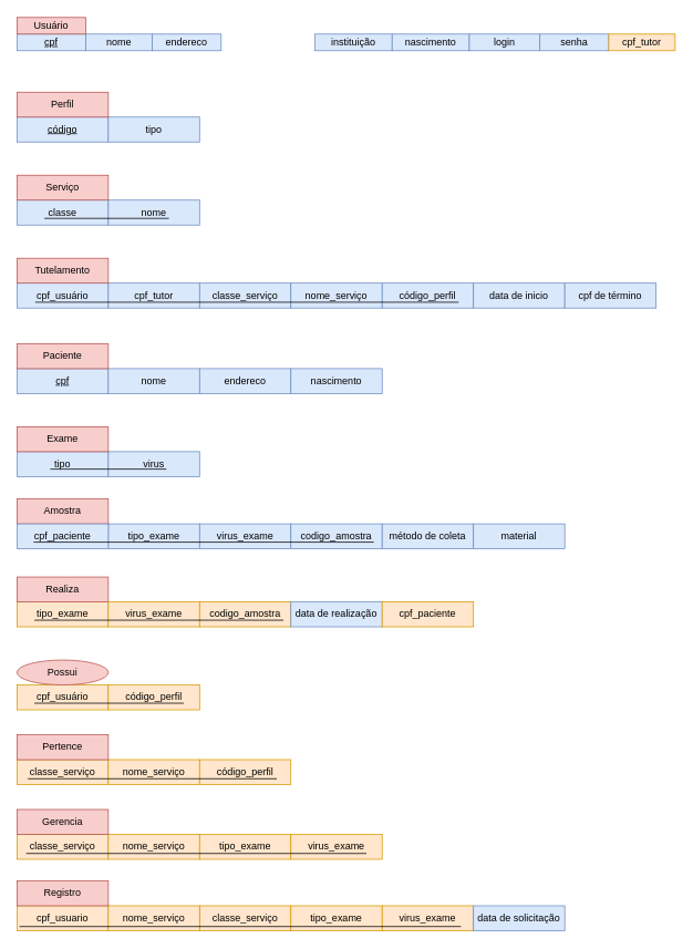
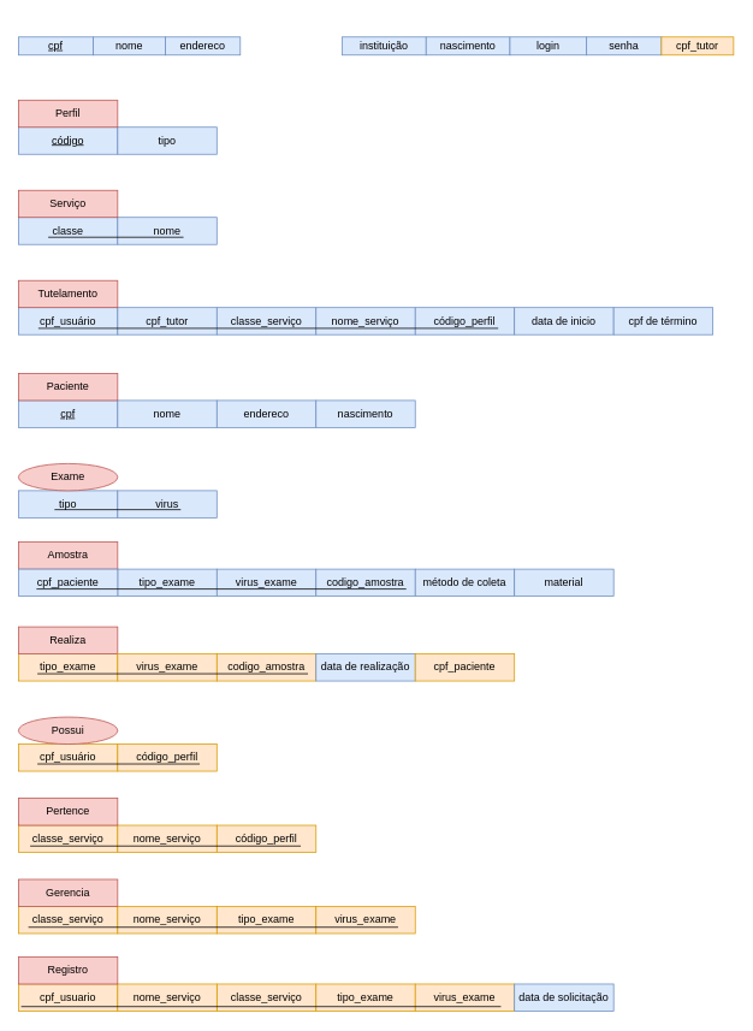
  <mxCell id="0" />
  <mxCell id="1" parent="0" />
  <mxCell id="2" value="classe_serviço" style="rounded=0;whiteSpace=wrap;html=1;fillColor=#ffe6cc;strokeColor=#d79b00;" vertex="1" parent="1"><mxGeometry x="240" y="1090" width="110" height="30" as="geometry" /></mxCell>
  <mxCell id="3" value="&lt;u&gt;cpf&lt;/u&gt;" style="rounded=0;whiteSpace=wrap;html=1;fillColor=#dae8fc;strokeColor=#6c8ebf;" parent="1" vertex="1"><mxGeometry x="20" y="40" width="83" height="20" as="geometry" /></mxCell>
  <mxCell id="4" value="nome" style="rounded=0;whiteSpace=wrap;html=1;fillColor=#dae8fc;strokeColor=#6c8ebf;" parent="1" vertex="1"><mxGeometry x="103" y="40" width="80" height="20" as="geometry" /></mxCell>
- <mxCell id="5" value="Usuário" style="rounded=0;whiteSpace=wrap;html=1;fillColor=#f8cecc;strokeColor=#b85450;" parent="1" vertex="1"><mxGeometry x="20" y="20" width="83" height="20" as="geometry" /></mxCell>
  <mxCell id="6" value="endereco" style="rounded=0;whiteSpace=wrap;html=1;fillColor=#dae8fc;strokeColor=#6c8ebf;" parent="1" vertex="1"><mxGeometry x="183" y="40" width="83" height="20" as="geometry" /></mxCell>
  <mxCell id="7" value="instituição" style="rounded=0;whiteSpace=wrap;html=1;fillColor=#dae8fc;strokeColor=#6c8ebf;" parent="1" vertex="1"><mxGeometry x="379" y="40" width="93" height="20" as="geometry" /></mxCell>
  <mxCell id="8" value="nascimento" style="rounded=0;whiteSpace=wrap;html=1;fillColor=#dae8fc;strokeColor=#6c8ebf;" parent="1" vertex="1"><mxGeometry x="472" y="40" width="93" height="20" as="geometry" /></mxCell>
  <mxCell id="9" value="login" style="rounded=0;whiteSpace=wrap;html=1;fillColor=#dae8fc;strokeColor=#6c8ebf;" parent="1" vertex="1"><mxGeometry x="565" y="40" width="85" height="20" as="geometry" /></mxCell>
  <mxCell id="10" value="senha" style="rounded=0;whiteSpace=wrap;html=1;fillColor=#dae8fc;strokeColor=#6c8ebf;" parent="1" vertex="1"><mxGeometry x="650" y="40" width="83" height="20" as="geometry" /></mxCell>
  <mxCell id="11" value="&lt;u&gt;código&lt;/u&gt;" style="rounded=0;whiteSpace=wrap;html=1;fillColor=#dae8fc;strokeColor=#6c8ebf;" parent="1" vertex="1"><mxGeometry x="20" y="140" width="110" height="30" as="geometry" /></mxCell>
  <mxCell id="12" value="tipo" style="rounded=0;whiteSpace=wrap;html=1;fillColor=#dae8fc;strokeColor=#6c8ebf;" parent="1" vertex="1"><mxGeometry x="130" y="140" width="110" height="30" as="geometry" /></mxCell>
  <mxCell id="13" value="Perfil" style="rounded=0;whiteSpace=wrap;html=1;fillColor=#f8cecc;strokeColor=#b85450;" parent="1" vertex="1"><mxGeometry x="20" y="110" width="110" height="30" as="geometry" /></mxCell>
  <mxCell id="14" value="classe" style="rounded=0;whiteSpace=wrap;html=1;fillColor=#dae8fc;strokeColor=#6c8ebf;" parent="1" vertex="1"><mxGeometry x="20" y="240" width="110" height="30" as="geometry" /></mxCell>
  <mxCell id="15" value="nome" style="rounded=0;whiteSpace=wrap;html=1;fillColor=#dae8fc;strokeColor=#6c8ebf;" parent="1" vertex="1"><mxGeometry x="130" y="240" width="110" height="30" as="geometry" /></mxCell>
  <mxCell id="16" value="Serviço" style="rounded=0;whiteSpace=wrap;html=1;fillColor=#f8cecc;strokeColor=#b85450;" parent="1" vertex="1"><mxGeometry x="20" y="210" width="110" height="30" as="geometry" /></mxCell>
  <mxCell id="17" value="&lt;u&gt;cpf&lt;/u&gt;" style="rounded=0;whiteSpace=wrap;html=1;fillColor=#dae8fc;strokeColor=#6c8ebf;" parent="1" vertex="1"><mxGeometry x="20" y="443" width="110" height="30" as="geometry" /></mxCell>
  <mxCell id="18" value="nome" style="rounded=0;whiteSpace=wrap;html=1;fillColor=#dae8fc;strokeColor=#6c8ebf;" parent="1" vertex="1"><mxGeometry x="130" y="443" width="110" height="30" as="geometry" /></mxCell>
  <mxCell id="19" value="Paciente" style="rounded=0;whiteSpace=wrap;html=1;fillColor=#f8cecc;strokeColor=#b85450;" parent="1" vertex="1"><mxGeometry x="20" y="413" width="110" height="30" as="geometry" /></mxCell>
  <mxCell id="20" value="endereco" style="rounded=0;whiteSpace=wrap;html=1;fillColor=#dae8fc;strokeColor=#6c8ebf;" parent="1" vertex="1"><mxGeometry x="240" y="443" width="110" height="30" as="geometry" /></mxCell>
  <mxCell id="21" value="nascimento" style="rounded=0;whiteSpace=wrap;html=1;fillColor=#dae8fc;strokeColor=#6c8ebf;" parent="1" vertex="1"><mxGeometry x="350" y="443" width="110" height="30" as="geometry" /></mxCell>
  <mxCell id="22" value="tipo" style="rounded=0;whiteSpace=wrap;html=1;fillColor=#dae8fc;strokeColor=#6c8ebf;" parent="1" vertex="1"><mxGeometry x="20" y="543" width="110" height="30" as="geometry" /></mxCell>
  <mxCell id="23" value="virus" style="rounded=0;whiteSpace=wrap;html=1;fillColor=#dae8fc;strokeColor=#6c8ebf;" parent="1" vertex="1"><mxGeometry x="130" y="543" width="110" height="30" as="geometry" /></mxCell>
- <mxCell id="24" value="Exame" style="rounded=0;whiteSpace=wrap;html=1;fillColor=#f8cecc;strokeColor=#b85450;" parent="1" vertex="1"><mxGeometry x="20" y="513" width="110" height="30" as="geometry" /></mxCell>
+ <mxCell id="24" value="Exame" style="ellipse;whiteSpace=wrap;html=1;fillColor=#f8cecc;strokeColor=#b85450;" parent="1" vertex="1"><mxGeometry x="20" y="513" width="110" height="30" as="geometry" /></mxCell>
  <mxCell id="25" value="tipo_exame" style="rounded=0;whiteSpace=wrap;html=1;fillColor=#ffe6cc;strokeColor=#d79b00;" parent="1" vertex="1"><mxGeometry x="20" y="724" width="110" height="30" as="geometry" /></mxCell>
  <mxCell id="26" value="Realiza" style="rounded=0;whiteSpace=wrap;html=1;fillColor=#f8cecc;strokeColor=#b85450;" parent="1" vertex="1"><mxGeometry x="20" y="694" width="110" height="30" as="geometry" /></mxCell>
  <mxCell id="27" value="virus_exame" style="rounded=0;whiteSpace=wrap;html=1;fillColor=#ffe6cc;strokeColor=#d79b00;" parent="1" vertex="1"><mxGeometry x="130" y="724" width="110" height="30" as="geometry" /></mxCell>
  <mxCell id="28" value="codigo_amostra" style="rounded=0;whiteSpace=wrap;html=1;fillColor=#ffe6cc;strokeColor=#d79b00;" parent="1" vertex="1"><mxGeometry x="240" y="724" width="110" height="30" as="geometry" /></mxCell>
  <mxCell id="29" value="cpf_tutor" style="rounded=0;whiteSpace=wrap;html=1;fillColor=#ffe6cc;strokeColor=#d79b00;" parent="1" vertex="1"><mxGeometry x="733" y="40" width="80" height="20" as="geometry" /></mxCell>
  <mxCell id="30" value="cpf_usuário" style="rounded=0;whiteSpace=wrap;html=1;fillColor=#ffe6cc;strokeColor=#d79b00;" parent="1" vertex="1"><mxGeometry x="20" y="824" width="110" height="30" as="geometry" /></mxCell>
  <mxCell id="31" value="código_perfil" style="rounded=0;whiteSpace=wrap;html=1;fillColor=#ffe6cc;strokeColor=#d79b00;" parent="1" vertex="1"><mxGeometry x="130" y="824" width="110" height="30" as="geometry" /></mxCell>
  <mxCell id="32" value="Possui" style="ellipse;whiteSpace=wrap;html=1;fillColor=#f8cecc;strokeColor=#b85450;" parent="1" vertex="1"><mxGeometry x="20" y="794" width="110" height="30" as="geometry" /></mxCell>
  <mxCell id="33" value="classe_serviço" style="rounded=0;whiteSpace=wrap;html=1;fillColor=#ffe6cc;strokeColor=#d79b00;" parent="1" vertex="1"><mxGeometry x="20" y="914" width="110" height="30" as="geometry" /></mxCell>
  <mxCell id="34" value="nome_serviço" style="rounded=0;whiteSpace=wrap;html=1;fillColor=#ffe6cc;strokeColor=#d79b00;" parent="1" vertex="1"><mxGeometry x="130" y="914" width="110" height="30" as="geometry" /></mxCell>
  <mxCell id="35" value="Pertence" style="rounded=0;whiteSpace=wrap;html=1;fillColor=#f8cecc;strokeColor=#b85450;" parent="1" vertex="1"><mxGeometry x="20" y="884" width="110" height="30" as="geometry" /></mxCell>
  <mxCell id="36" value="código_perfil" style="rounded=0;whiteSpace=wrap;html=1;fillColor=#ffe6cc;strokeColor=#d79b00;" parent="1" vertex="1"><mxGeometry x="240" y="914" width="110" height="30" as="geometry" /></mxCell>
  <mxCell id="37" value="classe_serviço" style="rounded=0;whiteSpace=wrap;html=1;fillColor=#ffe6cc;strokeColor=#d79b00;" parent="1" vertex="1"><mxGeometry x="20" y="1004" width="110" height="30" as="geometry" /></mxCell>
  <mxCell id="38" value="nome_serviço" style="rounded=0;whiteSpace=wrap;html=1;fillColor=#ffe6cc;strokeColor=#d79b00;" parent="1" vertex="1"><mxGeometry x="130" y="1004" width="110" height="30" as="geometry" /></mxCell>
  <mxCell id="39" value="Gerencia" style="rounded=0;whiteSpace=wrap;html=1;fillColor=#f8cecc;strokeColor=#b85450;" parent="1" vertex="1"><mxGeometry x="20" y="974" width="110" height="30" as="geometry" /></mxCell>
  <mxCell id="40" value="tipo_exame" style="rounded=0;whiteSpace=wrap;html=1;fillColor=#ffe6cc;strokeColor=#d79b00;" parent="1" vertex="1"><mxGeometry x="240" y="1004" width="110" height="30" as="geometry" /></mxCell>
  <mxCell id="41" value="virus_exame" style="rounded=0;whiteSpace=wrap;html=1;fillColor=#ffe6cc;strokeColor=#d79b00;" parent="1" vertex="1"><mxGeometry x="350" y="1004" width="110" height="30" as="geometry" /></mxCell>
  <mxCell id="42" value="cpf_usuário" style="rounded=0;whiteSpace=wrap;html=1;fillColor=#dae8fc;strokeColor=#6c8ebf;" parent="1" vertex="1"><mxGeometry x="20" y="340" width="110" height="30" as="geometry" /></mxCell>
  <mxCell id="43" value="cpf_tutor" style="rounded=0;whiteSpace=wrap;html=1;fillColor=#dae8fc;strokeColor=#6c8ebf;" parent="1" vertex="1"><mxGeometry x="130" y="340" width="110" height="30" as="geometry" /></mxCell>
  <mxCell id="44" value="Tutelamento" style="rounded=0;whiteSpace=wrap;html=1;fillColor=#f8cecc;strokeColor=#b85450;" parent="1" vertex="1"><mxGeometry x="20" y="310" width="110" height="30" as="geometry" /></mxCell>
  <mxCell id="45" value="classe_serviço" style="rounded=0;whiteSpace=wrap;html=1;fillColor=#dae8fc;strokeColor=#6c8ebf;" parent="1" vertex="1"><mxGeometry x="240" y="340" width="110" height="30" as="geometry" /></mxCell>
  <mxCell id="46" value="nome_serviço" style="rounded=0;whiteSpace=wrap;html=1;fillColor=#dae8fc;strokeColor=#6c8ebf;" parent="1" vertex="1"><mxGeometry x="350" y="340" width="110" height="30" as="geometry" /></mxCell>
  <mxCell id="47" value="código_perfil" style="rounded=0;whiteSpace=wrap;html=1;fillColor=#dae8fc;strokeColor=#6c8ebf;" parent="1" vertex="1"><mxGeometry x="460" y="340" width="110" height="30" as="geometry" /></mxCell>
  <mxCell id="48" value="data de inicio" style="rounded=0;whiteSpace=wrap;html=1;fillColor=#dae8fc;strokeColor=#6c8ebf;" parent="1" vertex="1"><mxGeometry x="570" y="340" width="110" height="30" as="geometry" /></mxCell>
  <mxCell id="49" value="cpf de término" style="rounded=0;whiteSpace=wrap;html=1;fillColor=#dae8fc;strokeColor=#6c8ebf;" parent="1" vertex="1"><mxGeometry x="680" y="340" width="110" height="30" as="geometry" /></mxCell>
  <mxCell id="50" value="data de realização" style="rounded=0;whiteSpace=wrap;html=1;fillColor=#dae8fc;strokeColor=#6c8ebf;" parent="1" vertex="1"><mxGeometry x="350" y="724" width="110" height="30" as="geometry" /></mxCell>
  <mxCell id="51" value="cpf_paciente" style="rounded=0;whiteSpace=wrap;html=1;fillColor=#ffe6cc;strokeColor=#d79b00;" parent="1" vertex="1"><mxGeometry x="460" y="724" width="110" height="30" as="geometry" /></mxCell>
  <mxCell id="52" value="tipo_exame" style="rounded=0;whiteSpace=wrap;html=1;fillColor=#dae8fc;strokeColor=#6c8ebf;" parent="1" vertex="1"><mxGeometry x="130" y="630" width="110" height="30" as="geometry" /></mxCell>
  <mxCell id="53" value="Amostra" style="rounded=0;whiteSpace=wrap;html=1;fillColor=#f8cecc;strokeColor=#b85450;" parent="1" vertex="1"><mxGeometry x="20" y="600" width="110" height="30" as="geometry" /></mxCell>
  <mxCell id="54" value="virus_exame" style="rounded=0;whiteSpace=wrap;html=1;fillColor=#dae8fc;strokeColor=#6c8ebf;" parent="1" vertex="1"><mxGeometry x="240" y="630" width="110" height="30" as="geometry" /></mxCell>
  <mxCell id="55" value="codigo_amostra" style="rounded=0;whiteSpace=wrap;html=1;fillColor=#dae8fc;strokeColor=#6c8ebf;" parent="1" vertex="1"><mxGeometry x="350" y="630" width="110" height="30" as="geometry" /></mxCell>
  <mxCell id="56" value="método de coleta" style="rounded=0;whiteSpace=wrap;html=1;fillColor=#dae8fc;strokeColor=#6c8ebf;" parent="1" vertex="1"><mxGeometry x="460" y="630" width="110" height="30" as="geometry" /></mxCell>
  <mxCell id="57" value="material" style="rounded=0;whiteSpace=wrap;html=1;fillColor=#dae8fc;strokeColor=#6c8ebf;" parent="1" vertex="1"><mxGeometry x="570" y="630" width="110" height="30" as="geometry" /></mxCell>
  <mxCell id="58" value="cpf_paciente" style="rounded=0;whiteSpace=wrap;html=1;fillColor=#dae8fc;strokeColor=#6c8ebf;" parent="1" vertex="1"><mxGeometry x="20" y="630" width="110" height="30" as="geometry" /></mxCell>
  <mxCell id="59" value="" style="endArrow=none;html=1;" parent="1" edge="1"><mxGeometry width="50" height="50" relative="1" as="geometry"><mxPoint x="552" y="363" as="sourcePoint" /><mxPoint x="42" y="363" as="targetPoint" /></mxGeometry></mxCell>
  <mxCell id="60" value="" style="endArrow=none;html=1;" parent="1" edge="1"><mxGeometry width="50" height="50" relative="1" as="geometry"><mxPoint x="450" y="652" as="sourcePoint" /><mxPoint x="40" y="652" as="targetPoint" /></mxGeometry></mxCell>
  <mxCell id="61" value="" style="endArrow=none;html=1;" parent="1" edge="1"><mxGeometry width="50" height="50" relative="1" as="geometry"><mxPoint x="341" y="746" as="sourcePoint" /><mxPoint x="41" y="746" as="targetPoint" /></mxGeometry></mxCell>
  <mxCell id="62" value="" style="endArrow=none;html=1;" parent="1" edge="1"><mxGeometry width="50" height="50" relative="1" as="geometry"><mxPoint x="441" y="1027" as="sourcePoint" /><mxPoint x="31" y="1027" as="targetPoint" /></mxGeometry></mxCell>
  <mxCell id="63" value="" style="endArrow=none;html=1;" parent="1" edge="1"><mxGeometry width="50" height="50" relative="1" as="geometry"><mxPoint x="333" y="937" as="sourcePoint" /><mxPoint x="33" y="937" as="targetPoint" /></mxGeometry></mxCell>
  <mxCell id="64" value="" style="endArrow=none;html=1;" parent="1" edge="1"><mxGeometry width="50" height="50" relative="1" as="geometry"><mxPoint x="221" y="846" as="sourcePoint" /><mxPoint x="41" y="846" as="targetPoint" /></mxGeometry></mxCell>
  <mxCell id="65" value="" style="endArrow=none;html=1;" parent="1" edge="1"><mxGeometry width="50" height="50" relative="1" as="geometry"><mxPoint x="200" y="564" as="sourcePoint" /><mxPoint x="60" y="564" as="targetPoint" /></mxGeometry></mxCell>
  <mxCell id="66" value="" style="endArrow=none;html=1;" parent="1" edge="1"><mxGeometry width="50" height="50" relative="1" as="geometry"><mxPoint x="203" y="262" as="sourcePoint" /><mxPoint x="53" y="262" as="targetPoint" /></mxGeometry></mxCell>
  <mxCell id="67" value="cpf_usuario" style="rounded=0;whiteSpace=wrap;html=1;fillColor=#ffe6cc;strokeColor=#d79b00;" vertex="1" parent="1"><mxGeometry x="20" y="1090" width="110" height="30" as="geometry" /></mxCell>
  <mxCell id="68" value="nome_serviço" style="rounded=0;whiteSpace=wrap;html=1;fillColor=#ffe6cc;strokeColor=#d79b00;" vertex="1" parent="1"><mxGeometry x="130" y="1090" width="110" height="30" as="geometry" /></mxCell>
  <mxCell id="69" value="Registro" style="rounded=0;whiteSpace=wrap;html=1;fillColor=#f8cecc;strokeColor=#b85450;" vertex="1" parent="1"><mxGeometry x="20" y="1060" width="110" height="30" as="geometry" /></mxCell>
  <mxCell id="70" value="tipo_exame" style="rounded=0;whiteSpace=wrap;html=1;fillColor=#ffe6cc;strokeColor=#d79b00;" vertex="1" parent="1"><mxGeometry x="350" y="1090" width="110" height="30" as="geometry" /></mxCell>
  <mxCell id="71" value="virus_exame" style="rounded=0;whiteSpace=wrap;html=1;fillColor=#ffe6cc;strokeColor=#d79b00;" vertex="1" parent="1"><mxGeometry x="460" y="1090" width="110" height="30" as="geometry" /></mxCell>
  <mxCell id="72" value="" style="endArrow=none;html=1;" edge="1" parent="1"><mxGeometry width="50" height="50" relative="1" as="geometry"><mxPoint x="555" y="1115" as="sourcePoint" /><mxPoint x="23" y="1115" as="targetPoint" /></mxGeometry></mxCell>
  <mxCell id="73" value="data de solicitação" style="rounded=0;whiteSpace=wrap;html=1;fillColor=#dae8fc;strokeColor=#6c8ebf;" vertex="1" parent="1"><mxGeometry x="570" y="1090" width="110" height="30" as="geometry" /></mxCell>
